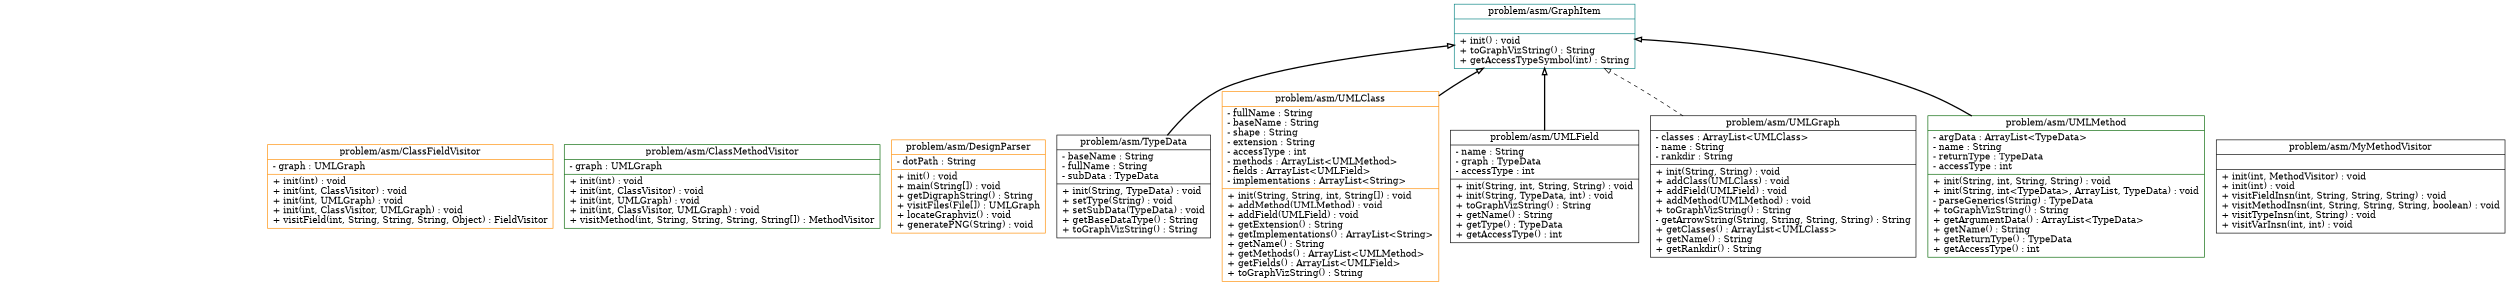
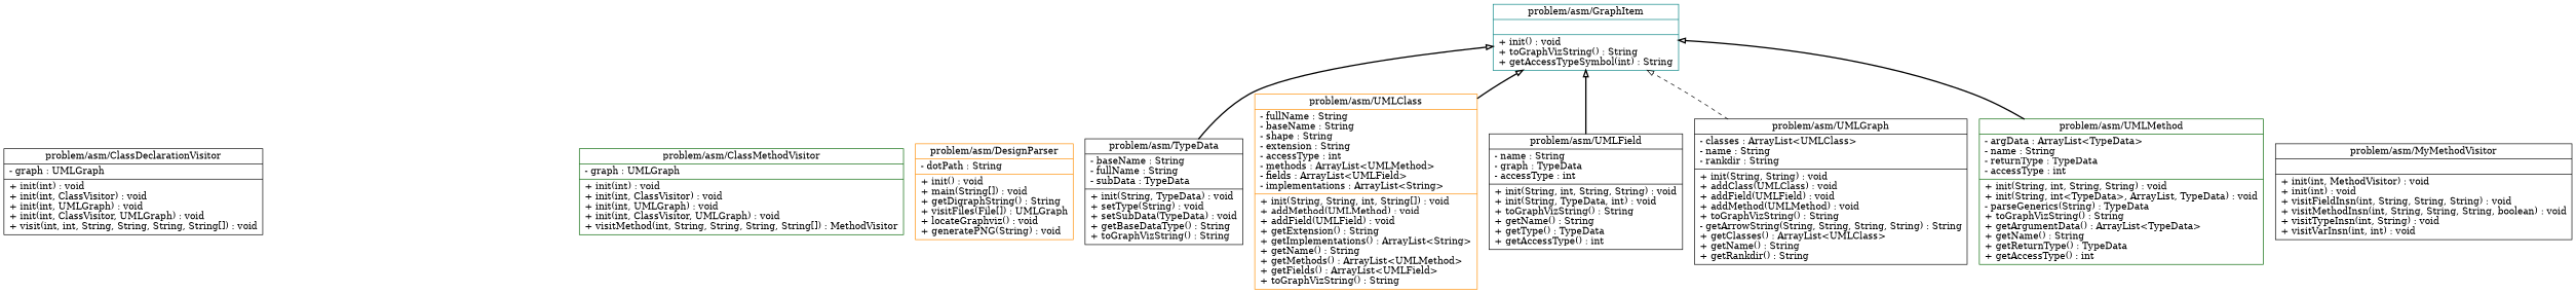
  digraph {
    rankdir=BT
    node [color=black shape=record]
    edge [arrowhead=onormal style=bold]
-   n2 [color=darkorange label="{problem/asm/ClassFieldVisitor|- graph : UMLGraph\l|+ init(int) : void\l+ init(int, ClassVisitor) : void\l+ init(int, UMLGraph) : void\l+ init(int, ClassVisitor, UMLGraph) : void\l+ visitField(int, String, String, String, Object) : FieldVisitor\l}"]
+   n1 [label="{problem/asm/ClassDeclarationVisitor|- graph : UMLGraph\l|+ init(int) : void\l+ init(int, ClassVisitor) : void\l+ init(int, UMLGraph) : void\l+ init(int, ClassVisitor, UMLGraph) : void\l+ visit(int, int, String, String, String, String[]) : void\l}"]
    n3 [color=darkgreen label="{problem/asm/ClassMethodVisitor|- graph : UMLGraph\l|+ init(int) : void\l+ init(int, ClassVisitor) : void\l+ init(int, UMLGraph) : void\l+ init(int, ClassVisitor, UMLGraph) : void\l+ visitMethod(int, String, String, String, String[]) : MethodVisitor\l}"]
    n4 [color=darkorange label="{problem/asm/DesignParser|- dotPath : String\l|+ init() : void\l+ main(String[]) : void\l+ getDigraphString() : String\l+ visitFiles(File[]) : UMLGraph\l+ locateGraphviz() : void\l+ generatePNG(String) : void\l}"]
    n5 [color=teal label="{problem/asm/GraphItem||+ init() : void\l+ toGraphVizString() : String\l+ getAccessTypeSymbol(int) : String\l}"]
    n6 [label="{problem/asm/MyMethodVisitor||+ init(int, MethodVisitor) : void\l+ init(int) : void\l+ visitFieldInsn(int, String, String, String) : void\l+ visitMethodInsn(int, String, String, String, boolean) : void\l+ visitTypeInsn(int, String) : void\l+ visitVarInsn(int, int) : void\l}"]
    n7 [label="{problem/asm/TypeData|- baseName : String\l- fullName : String\l- subData : TypeData\l|+ init(String, TypeData) : void\l+ setType(String) : void\l+ setSubData(TypeData) : void\l+ getBaseDataType() : String\l+ toGraphVizString() : String\l}"]
    n8 [color=darkorange label="{problem/asm/UMLClass|- fullName : String\l- baseName : String\l- shape : String\l- extension : String\l- accessType : int\l- methods : ArrayList\<UMLMethod\>\l- fields : ArrayList\<UMLField\>\l- implementations : ArrayList\<String\>\l|+ init(String, String, int, String[]) : void\l+ addMethod(UMLMethod) : void\l+ addField(UMLField) : void\l+ getExtension() : String\l+ getImplementations() : ArrayList\<String\>\l+ getName() : String\l+ getMethods() : ArrayList\<UMLMethod\>\l+ getFields() : ArrayList\<UMLField\>\l+ toGraphVizString() : String\l}"]
    n9 [label="{problem/asm/UMLField|- name : String\l- graph : TypeData\l- accessType : int\l|+ init(String, int, String, String) : void\l+ init(String, TypeData, int) : void\l+ toGraphVizString() : String\l+ getName() : String\l+ getType() : TypeData\l+ getAccessType() : int\l}"]
    n10 [label="{problem/asm/UMLGraph|- classes : ArrayList\<UMLClass\>\l- name : String\l- rankdir : String\l|+ init(String, String) : void\l+ addClass(UMLClass) : void\l+ addField(UMLField) : void\l+ addMethod(UMLMethod) : void\l+ toGraphVizString() : String\l- getArrowString(String, String, String, String) : String\l+ getClasses() : ArrayList\<UMLClass\>\l+ getName() : String\l+ getRankdir() : String\l}"]
    n11 [color=darkgreen label="{problem/asm/UMLMethod|- argData : ArrayList\<TypeData\>\l- name : String\l- returnType : TypeData\l- accessType : int\l|+ init(String, int, String, String) : void\l+ init(String, int\<TypeData\>, ArrayList, TypeData) : void\l- parseGenerics(String) : TypeData\l+ toGraphVizString() : String\l+ getArgumentData() : ArrayList\<TypeData\>\l+ getName() : String\l+ getReturnType() : TypeData\l+ getAccessType() : int\l}"]
    n7 -> n5
    n8 -> n5
    n9 -> n5
    n10 -> n5 [style=dashed]
    n11 -> n5
  }
